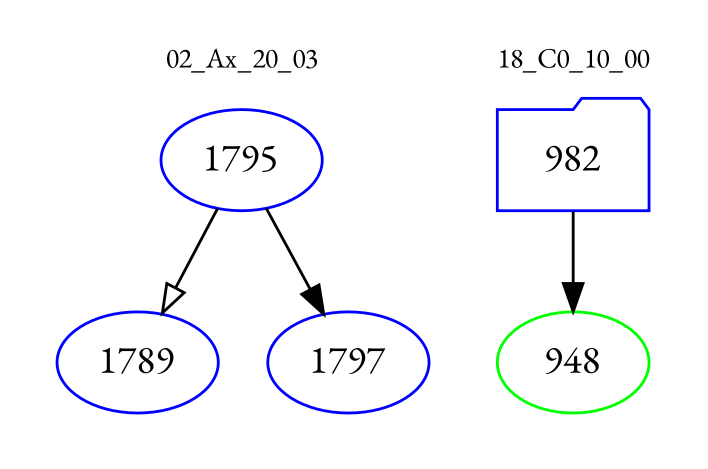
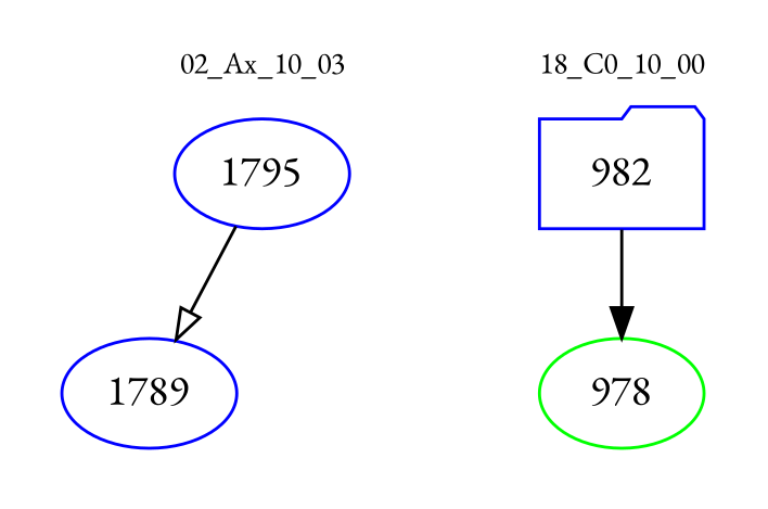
  digraph {
    fontname="EB Garamond"
    node [color=blue fontname="EB Garamond" shape=ellipse]
    edge [arrowhead=normal color=black fontname="EB Garamond"]
    n1 [label=1795]
    n2 [label=1789]
-   n3 [label=1797]
    n4 [label=982 shape=folder]
-   n5 [color=green label=948]
+   n5 [color=green label=978]
    subgraph cluster_1 {
      color=white
      fontsize=10
-     label="02_Ax_20_03"
+     label="02_Ax_10_03"
      n1
      n2
-     n3
    }
    subgraph cluster_2 {
      color=white
      fontsize=10
      label="18_C0_10_00"
      n4
      n5
    }
    n1 -> n2 [arrowhead=onormal]
-   n1 -> n3
    n4 -> n5
  }
